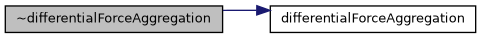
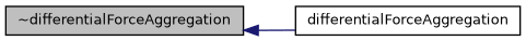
  digraph {
    rankdir=LR
    node [color=black fontname=Helvetica fontsize=10 shape=record]
    n1 [fillcolor=grey75 fontcolor=black height=0.2 label="~differentialForceAggregation" style=filled width=0.4]
    n2 [height=0.2 label=differentialForceAggregation width=0.4]
-   n2 -> n1 [color=midnightblue dir=back fontname=Helvetica fontsize=10 labelfontname=Helvetica labelfontsize=10 style=solid]
+   n1 -> n2 [color=midnightblue dir=back fontname=Helvetica fontsize=10 labelfontname=Helvetica labelfontsize=10 style=solid]
  }
